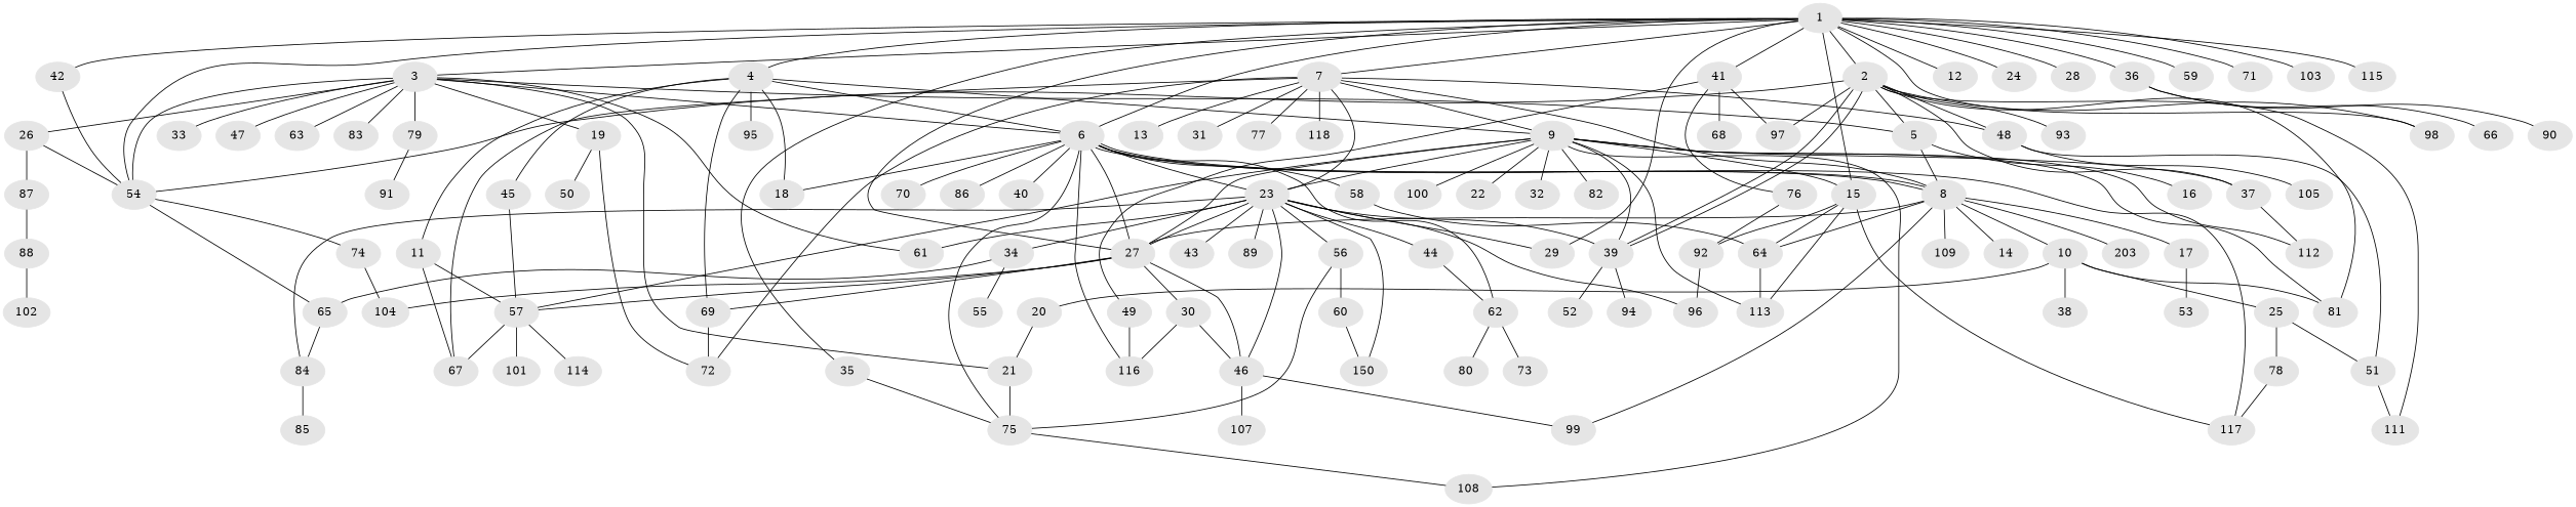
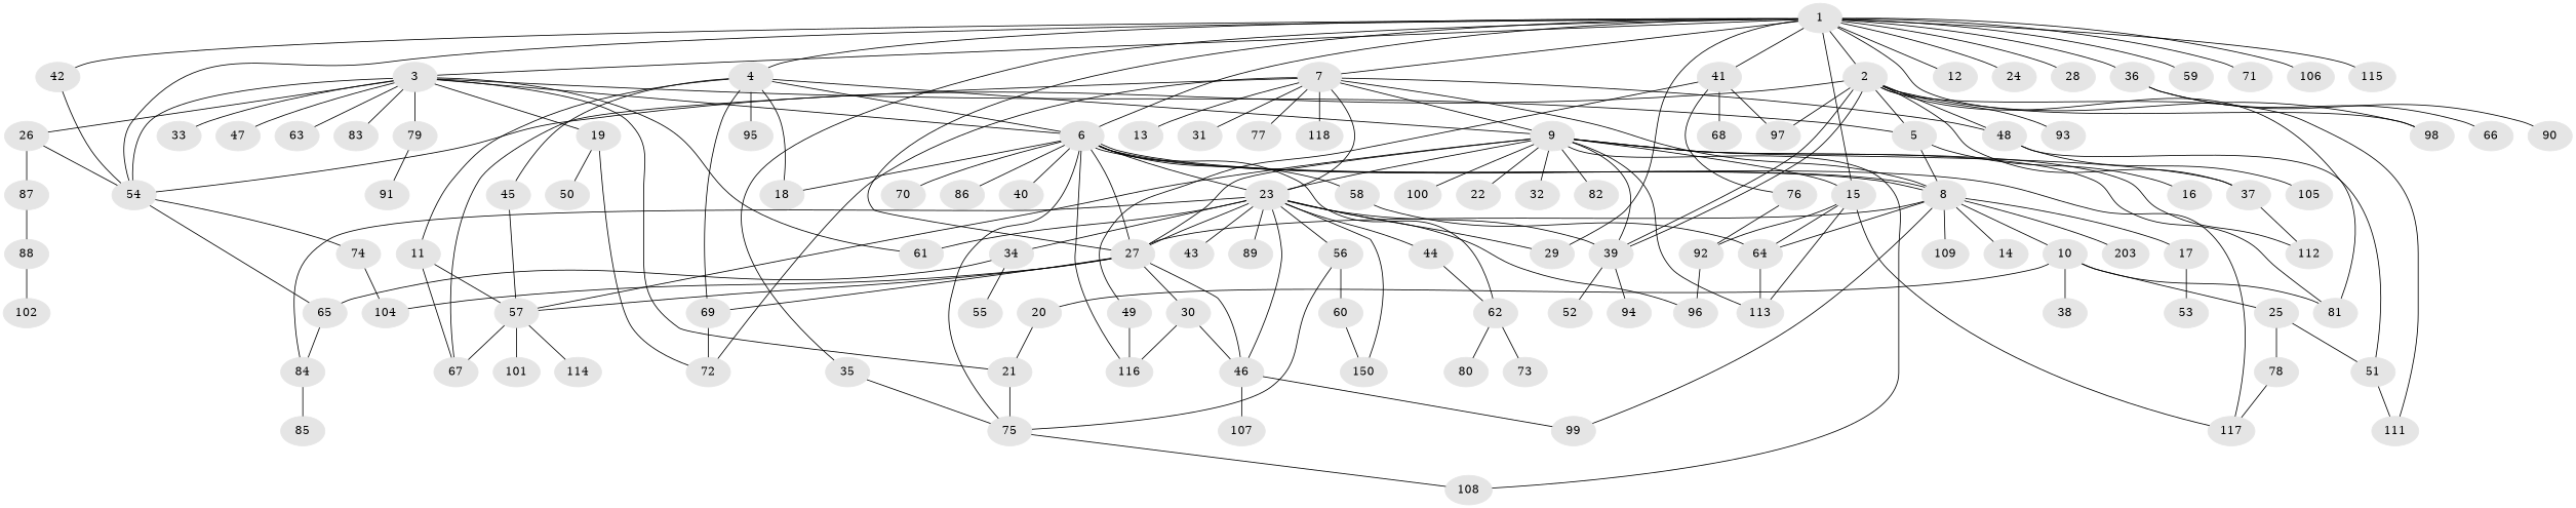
  graph {
    node [color=gray90 style=filled]
    1
    2
    3
    4
    6
    7
    12
    15
    24
    27
    28
    29
    35
    36
    41
    42
    54
    59
    71
    98
-   106 [label=103]
+   106
    115
    5
    37
    39
    48
    81
    93
    97
    111
    19
    21
    26
    33
    47
    61
    63
    79
    83
    9
    11
    18
    45
    69
    95
    8
    23
    40
    58
    62
    70
    75
    86
    116
    117
    13
    31
    67
    72
    77
    118
    64
    113
    92
    57
    46
    30
    104
    66
    90
    49
    68
    76
    65
    74
    16
    112
    52
    94
    51
    105
    50
    87
    91
    22
    32
    82
    100
    108
    10
    14
    17
    99
    n94 [label=203]
    109
    34
    43
    44
    56
    84
    89
    96
    n103 [label=150]
    73
    80
    20
    25
    38
    53
    101
    114
    78
    55
    107
    60
    85
    88
    102
    1 -- 2
    1 -- 3
    1 -- 4
    1 -- 6
    1 -- 7
    1 -- 12
    1 -- 15
    1 -- 24
    1 -- 27
    1 -- 28
    1 -- 29
    1 -- 35
    1 -- 36
    1 -- 41
    1 -- 42
    1 -- 54
    1 -- 59
    1 -- 71
    1 -- 98
    1 -- 106
    1 -- 115
    2 -- 54
    2 -- 98
    2 -- 5
    2 -- 37
    2 -- 39
    2 -- 39
    2 -- 48
    2 -- 81
    2 -- 93
    2 -- 97
    2 -- 111
    3 -- 6
    3 -- 54
    3 -- 5
    3 -- 19
    3 -- 21
    3 -- 26
    3 -- 33
    3 -- 47
    3 -- 61
    3 -- 63
    3 -- 79
    3 -- 83
    4 -- 6
    4 -- 9
    4 -- 11
    4 -- 18
    4 -- 45
    4 -- 69
    4 -- 95
    6 -- 27
    6 -- 18
    6 -- 8
    6 -- 8
    6 -- 23
    6 -- 40
    6 -- 58
    6 -- 62
    6 -- 70
    6 -- 75
    6 -- 86
    6 -- 116
    6 -- 117
    7 -- 48
    7 -- 9
    7 -- 8
    7 -- 23
    7 -- 13
    7 -- 31
    7 -- 67
    7 -- 72
    7 -- 77
    7 -- 118
    15 -- 117
    15 -- 64
    15 -- 113
    15 -- 92
    27 -- 69
    27 -- 57
    27 -- 46
    27 -- 30
    27 -- 104
    35 -- 75
    36 -- 66
    36 -- 90
    41 -- 97
    41 -- 49
    41 -- 68
    41 -- 76
    42 -- 54
    54 -- 65
    54 -- 74
    5 -- 8
    5 -- 16
    37 -- 112
    39 -- 52
    39 -- 94
    48 -- 51
    48 -- 105
    19 -- 72
    19 -- 50
    21 -- 75
    26 -- 54
    26 -- 87
    79 -- 91
    9 -- 15
    9 -- 27
    9 -- 37
    9 -- 39
    9 -- 81
    9 -- 23
    9 -- 113
    9 -- 57
    9 -- 112
    9 -- 22
    9 -- 32
    9 -- 82
    9 -- 100
    9 -- 108
    11 -- 67
    11 -- 57
    45 -- 57
    69 -- 72
    8 -- 27
    8 -- 64
    8 -- 10
    8 -- 14
    8 -- 17
    8 -- 99
    8 -- n94
    8 -- 109
    23 -- 27
    23 -- 29
    23 -- 39
    23 -- 61
    23 -- 46
    23 -- 34
    23 -- 43
    23 -- 44
    23 -- 56
    23 -- 84
    23 -- 89
    23 -- 96
    23 -- n103
    58 -- 64
    62 -- 73
    62 -- 80
    75 -- 108
    64 -- 113
    92 -- 96
    57 -- 67
    57 -- 101
    57 -- 114
    46 -- 99
    46 -- 107
    30 -- 116
    30 -- 46
    49 -- 116
    76 -- 92
    65 -- 84
    74 -- 104
    51 -- 111
    87 -- 88
    10 -- 81
    10 -- 20
    10 -- 25
    10 -- 38
    17 -- 53
    34 -- 65
    34 -- 55
    44 -- 62
    56 -- 75
    56 -- 60
    84 -- 85
    20 -- 21
    25 -- 51
    25 -- 78
    78 -- 117
    60 -- n103
    88 -- 102
  }
